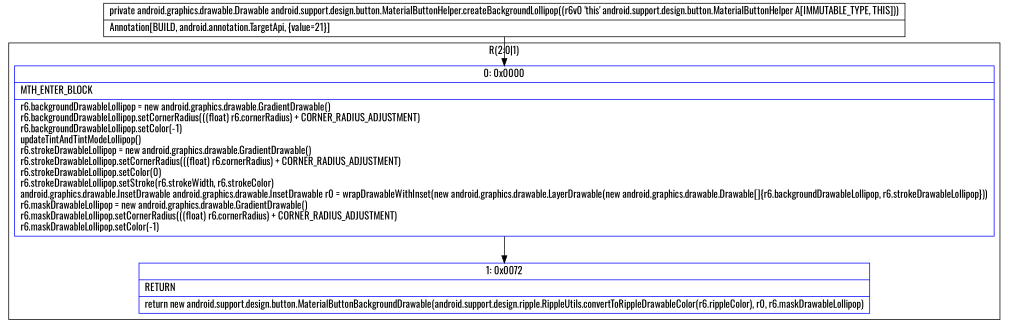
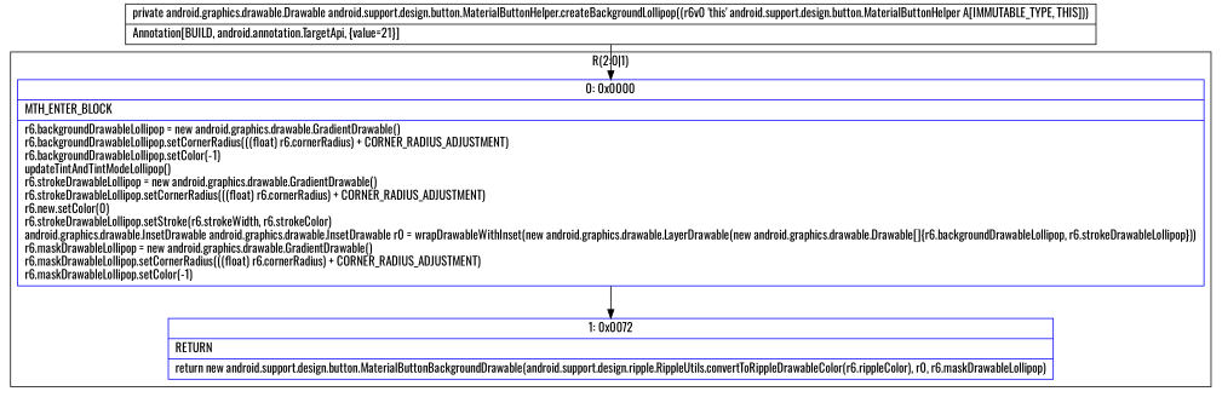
  digraph {
    fontname=Oswald
    node [color=blue shape=record fontname=Oswald]
    edge [fontname=Oswald]
-   n1 [label="{0\:\ 0x0000|MTH_ENTER_BLOCK\l|r6.backgroundDrawableLollipop = new android.graphics.drawable.GradientDrawable()\lr6.backgroundDrawableLollipop.setCornerRadius(((float) r6.cornerRadius) + CORNER_RADIUS_ADJUSTMENT)\lr6.backgroundDrawableLollipop.setColor(\-1)\lupdateTintAndTintModeLollipop()\lr6.strokeDrawableLollipop = new android.graphics.drawable.GradientDrawable()\lr6.strokeDrawableLollipop.setCornerRadius(((float) r6.cornerRadius) + CORNER_RADIUS_ADJUSTMENT)\lr6.strokeDrawableLollipop.setColor(0)\lr6.strokeDrawableLollipop.setStroke(r6.strokeWidth, r6.strokeColor)\landroid.graphics.drawable.InsetDrawable android.graphics.drawable.InsetDrawable r0 = wrapDrawableWithInset(new android.graphics.drawable.LayerDrawable(new android.graphics.drawable.Drawable[]\{r6.backgroundDrawableLollipop, r6.strokeDrawableLollipop\}))\lr6.maskDrawableLollipop = new android.graphics.drawable.GradientDrawable()\lr6.maskDrawableLollipop.setCornerRadius(((float) r6.cornerRadius) + CORNER_RADIUS_ADJUSTMENT)\lr6.maskDrawableLollipop.setColor(\-1)\l}"]
+   n1 [label="{0\:\ 0x0000|MTH_ENTER_BLOCK\l|r6.backgroundDrawableLollipop = new android.graphics.drawable.GradientDrawable()\lr6.backgroundDrawableLollipop.setCornerRadius(((float) r6.cornerRadius) + CORNER_RADIUS_ADJUSTMENT)\lr6.backgroundDrawableLollipop.setColor(\-1)\lupdateTintAndTintModeLollipop()\lr6.strokeDrawableLollipop = new android.graphics.drawable.GradientDrawable()\lr6.strokeDrawableLollipop.setCornerRadius(((float) r6.cornerRadius) + CORNER_RADIUS_ADJUSTMENT)\lr6.new.setColor(0)\lr6.strokeDrawableLollipop.setStroke(r6.strokeWidth, r6.strokeColor)\landroid.graphics.drawable.InsetDrawable android.graphics.drawable.InsetDrawable r0 = wrapDrawableWithInset(new android.graphics.drawable.LayerDrawable(new android.graphics.drawable.Drawable[]\{r6.backgroundDrawableLollipop, r6.strokeDrawableLollipop\}))\lr6.maskDrawableLollipop = new android.graphics.drawable.GradientDrawable()\lr6.maskDrawableLollipop.setCornerRadius(((float) r6.cornerRadius) + CORNER_RADIUS_ADJUSTMENT)\lr6.maskDrawableLollipop.setColor(\-1)\l}"]
    n2 [label="{1\:\ 0x0072|RETURN\l|return new android.support.design.button.MaterialButtonBackgroundDrawable(android.support.design.ripple.RippleUtils.convertToRippleDrawableColor(r6.rippleColor), r0, r6.maskDrawableLollipop)\l}"]
    n3 [label="{private android.graphics.drawable.Drawable android.support.design.button.MaterialButtonHelper.createBackgroundLollipop((r6v0 'this' android.support.design.button.MaterialButtonHelper A[IMMUTABLE_TYPE, THIS]))  | Annotation[BUILD, android.annotation.TargetApi, \{value=21\}]\l}" color=""]
    subgraph cluster_1 {
      label="R(2:0|1)"
      n1
      n2
    }
    n1 -> n2
    n3 -> n1
  }
